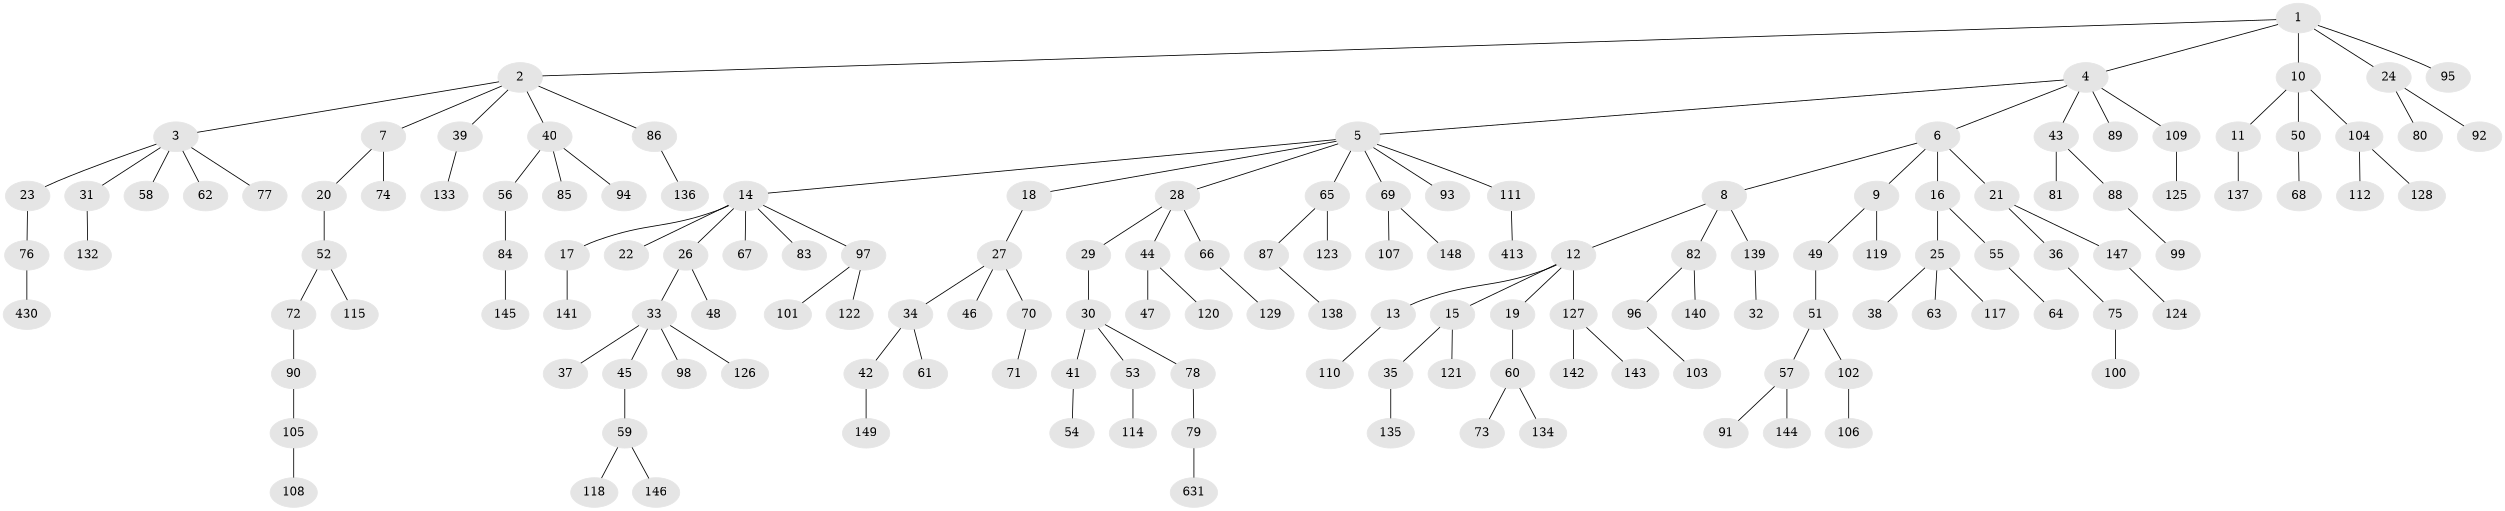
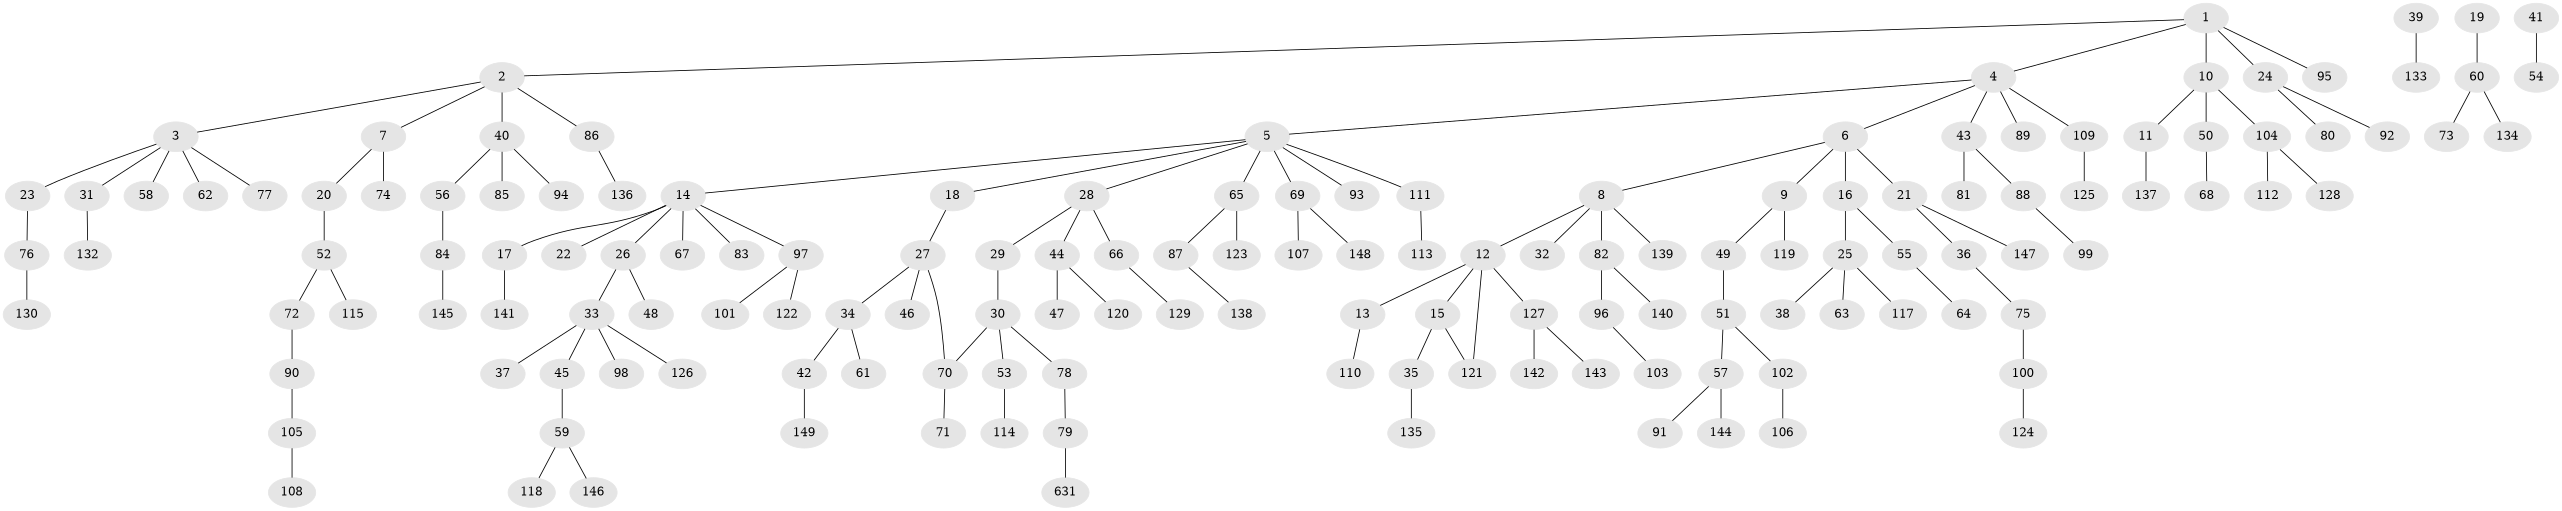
  graph {
    node [color=gray90 style=filled]
    1
    2
    4
    10
    24
    95
    3
    7
    39
    40
    86
    5
    6
    43
    89
    109
    11
    50
    104
    80
    92
    23
    31
    58
    62
    77
    20
    74
    133
    56
    85
    94
    136
    76
    132
    14
    18
    28
    65
    69
    93
    111
    8
    9
    16
    21
    81
    88
    125
    17
    22
    26
    67
    83
    97
    27
    29
    44
    66
    87
    123
    107
    148
-   113 [label=413]
+   113
    12
    32
    82
    139
    49
    119
    25
    55
    36
    147
    52
    13
    15
    19
    127
    96
    140
    51
    137
    68
    112
    128
    110
    35
    121
    60
    142
    143
    141
    33
    48
    101
    122
    135
    38
    63
    117
    64
    34
    46
    70
    73
    134
    72
    115
    75
-   130 [label=430]
+   130
    37
    45
    98
    126
    42
    61
    71
    30
    47
    120
    129
    41
    53
    78
    54
    114
    79
    59
    149
    100
    84
    99
    118
    146
    57
    102
    91
    144
    106
    90
    145
    138
    105
    124
    n146 [label=631]
    103
    108
    1 -- 2
    1 -- 4
    1 -- 10
    1 -- 24
    1 -- 95
    2 -- 3
    2 -- 7
-   2 -- 39
    2 -- 40
    2 -- 86
    4 -- 5
    4 -- 6
    4 -- 43
    4 -- 89
    4 -- 109
    10 -- 11
    10 -- 50
    10 -- 104
    24 -- 80
    24 -- 92
    3 -- 23
    3 -- 31
    3 -- 58
    3 -- 62
    3 -- 77
    7 -- 20
    7 -- 74
    39 -- 133
    40 -- 56
    40 -- 85
    40 -- 94
    86 -- 136
    5 -- 14
    5 -- 18
    5 -- 28
    5 -- 65
    5 -- 69
    5 -- 93
    5 -- 111
    6 -- 8
    6 -- 9
    6 -- 16
    6 -- 21
    43 -- 81
    43 -- 88
    109 -- 125
    11 -- 137
    50 -- 68
    104 -- 112
    104 -- 128
    23 -- 76
    31 -- 132
    20 -- 52
    56 -- 84
    76 -- 130
    14 -- 17
    14 -- 22
    14 -- 26
    14 -- 67
    14 -- 83
    14 -- 97
    18 -- 27
    28 -- 29
    28 -- 44
    28 -- 66
    65 -- 87
    65 -- 123
    69 -- 107
    69 -- 148
    111 -- 113
    8 -- 12
-   139 -- 32
+   8 -- 32
    8 -- 82
    8 -- 139
    9 -- 49
    9 -- 119
    16 -- 25
    16 -- 55
    21 -- 36
    21 -- 147
    88 -- 99
    17 -- 141
    26 -- 33
    26 -- 48
    97 -- 101
    97 -- 122
    27 -- 34
    27 -- 46
    27 -- 70
    29 -- 30
    44 -- 47
    44 -- 120
    66 -- 129
    87 -- 138
    12 -- 13
    12 -- 15
-   12 -- 19
+   12 -- 121
    12 -- 127
    82 -- 96
    82 -- 140
    49 -- 51
    25 -- 38
    25 -- 63
    25 -- 117
    55 -- 64
    36 -- 75
    52 -- 72
    52 -- 115
    13 -- 110
    15 -- 35
    15 -- 121
    19 -- 60
    127 -- 142
    127 -- 143
    96 -- 103
    51 -- 57
    51 -- 102
    35 -- 135
    60 -- 73
    60 -- 134
    33 -- 37
    33 -- 45
    33 -- 98
    33 -- 126
    34 -- 42
    34 -- 61
    70 -- 71
    72 -- 90
    75 -- 100
    45 -- 59
    42 -- 149
-   30 -- 41
+   30 -- 70
    30 -- 53
    30 -- 78
    41 -- 54
    53 -- 114
    78 -- 79
    79 -- n146
    59 -- 118
    59 -- 146
-   147 -- 124
+   100 -- 124
    84 -- 145
    57 -- 91
    57 -- 144
    102 -- 106
    90 -- 105
    105 -- 108
  }
